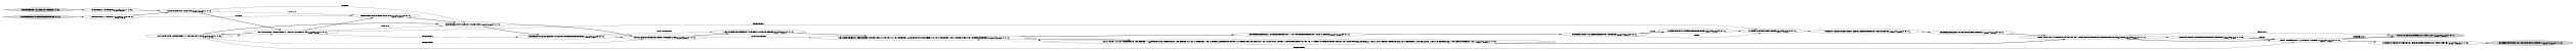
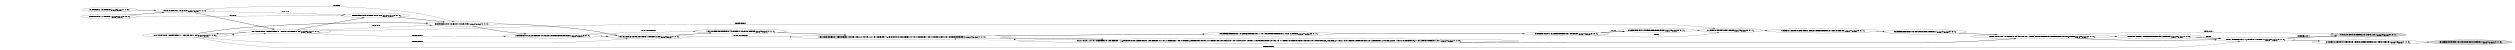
  digraph {
    fontname=Lato
    rankdir=LR
    node [fillcolor=white fontname=Lato shape=ellipse style=filled]
    edge [fontname=Lato style=bold]
    n1 [label="when(someResponse.getStatusCode()).thenReturn(200)@@@9@@@['1', '1', '1']"]
    n2 [label="when(someResponse.getBody()).thenReturn(someApolloConfig)@@@10@@@['1', '1', '1']"]
    n3 [label="when(propertiesFactory.getPropertiesInstance()).thenAnswer(new Answer<Properties>(){@Override public Properties answer(InvocationOnMock invocation){return new OrderedProperties()}})@@@11@@@['1', '1', '1']"]
    n4 [label="doAnswer(new Answer<HttpResponse<ApolloConfig>>(){@Override public HttpResponse<ApolloConfig> answer(InvocationOnMock invocation){HttpRequest request = invocation.getArgumentAt(0,)Map<String,String> headers = request.getHeaders()assertNotNull(headers)assertTrue(headers.containsKey(Signature.HTTP_HEADER_TIMESTAMP))assertTrue(headers.containsKey(HttpHeaders.AUTHORIZATION))return someResponse}}).when(httpUtil).doGet(any(),any())@@@11@@@['1', '1', '0']"]
    n5 [label="RemoteConfigRepository remoteConfigRepository = new RemoteConfigRepository(someNamespace)@@@17@@@['0', '0', '1']"]
    n6 [label="String someValue = \"someValue\"@@@4@@@['1', '1', '1']"]
    n7 [label="configurations.put(\"someKey2\",\"someValue2\")@@@7@@@['1', '1', '1']"]
    n8 [label="Map<String,String> configurations = Maps.newLinkedHashMap()@@@5@@@['1', '1', '1']"]
    n9 [label="configurations.put(someKey,someValue)@@@6@@@['0', '0', '1']"]
    n10 [label="ApolloConfig someApolloConfig = assembleApolloConfig(configurations)@@@8@@@['0', '0', '1']"]
    n11 [label="assertEquals(configurations,config)@@@20@@@['0', '0', '1']"]
    n12 [label="Map<String,String> configurations = Maps.newHashMap()@@@6@@@['1', '1', '0']"]
    n13 [label="assertEquals(ConfigSourceType.REMOTE,remoteConfigRepository.getSourceType())@@@21@@@['0', '0', '1']"]
    n14 [label="String(( expectedArrays = {\"someKey\",\"someKey2\"}@@@26@@@['1', '1', '1']"]
    n15 [label="Properties config = remoteConfigRepository.getConfig()@@@23@@@['1', '1', '0']"]
    n16 [fillcolor=lightgray label="assertArrayEquals(expectedArrays,actualArrays)@@@29@@@['0', '0', '1']"]
    n17 [label="assertEquals(ConfigSourceType.REMOTE,remoteConfigRepository.getSourceType())@@@25@@@['1', '1', '0']"]
    n18 [label="someSecret = \"someSecret\"@@@3@@@['1', '1', '0']"]
-   n19 [fillcolor=lightgray label="testLoadConfigWithAccessKeySecret['0', '1', '0']" shape=diamond]
    n20 [fillcolor=lightgray label="remoteConfigLongPollService.stopLongPollingRefresh()@@@26@@@['1', '1', '0']"]
    n21 [label="Properties config = remoteConfigRepository.getConfig()@@@18@@@['0', '0', '1']"]
    n22 [label="assertTrue(config instanceof OrderedProperties)@@@19@@@['0', '0', '1']"]
    n23 [label="String someKey = \"someKey\"@@@3@@@['0', '0', '1']"]
    n24 [label="String(( actualArrays = config.keySet().toArray(new String((((edu.fdu.CPPDG.tinypdg.pe.ExpressionInfo@6dabc2)@@@23@@@['1', '1', '1']"]
    n25 [label="remoteConfigLongPollService.stopLongPollingRefresh()@@@22@@@['0', '0', '1']"]
-   n26 [fillcolor=lightgray label="testLoadConfigWithOrderedProperties['0', '0', '1']" shape=diamond]
    n1 -> n2
    n1 -> n3 [label=someApolloConfig style=solid]
    n2 -> n3
    n3 -> n4
    n3 -> n5
    n4 -> n3 [label=0 style=dashed]
    n4 -> n24
    n5 -> n21
    n6 -> n7 [label=someKey style=solid]
    n6 -> n8
    n6 -> n9 [label=someValue style=solid]
    n7 -> n1
    n7 -> n10
    n8 -> n7 [label=someValue style=solid]
    n8 -> n9
    n8 -> n10 [label=configurations style=solid]
    n8 -> n11 [label=configurations style=solid]
    n8 -> n12
    n9 -> n7
    n10 -> n1
    n10 -> n2 [label=someApolloConfig style=solid]
    n11 -> n13
    n12 -> n1 [label=configurations style=solid]
    n12 -> n7
    n12 -> n8 [label=0 style=dashed]
    n12 -> n14 [label=configurations style=solid]
    n13 -> n25
    n14 -> n16 [label=expectedArrays style=solid]
    n14 -> n16
    n14 -> n17
    n15 -> n14
    n15 -> n14 [label=config style=solid]
    n17 -> n20
    n18 -> n6
-   n19 -> n18
    n21 -> n11 [label=config style=solid]
    n21 -> n22 [label=config style=solid]
    n21 -> n22
    n22 -> n11
    n23 -> n6
    n23 -> n9 [label=someKey style=solid]
    n24 -> n14
    n24 -> n15
    n24 -> n16 [label=actualArrays style=solid]
    n25 -> n24
-   n26 -> n23
  }
